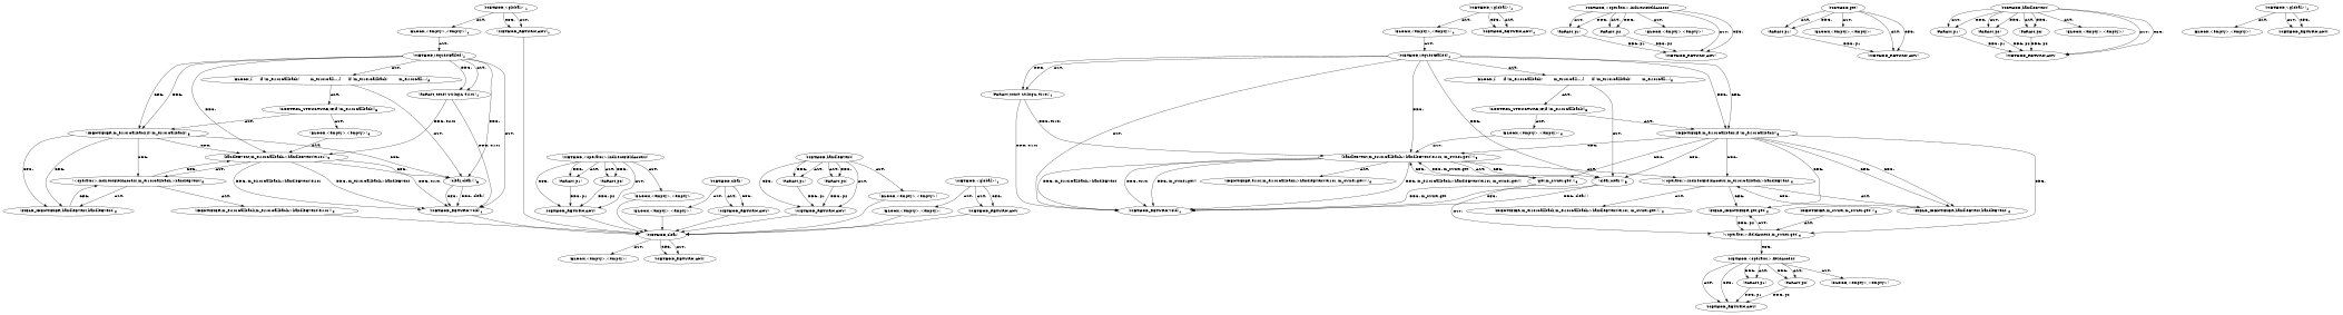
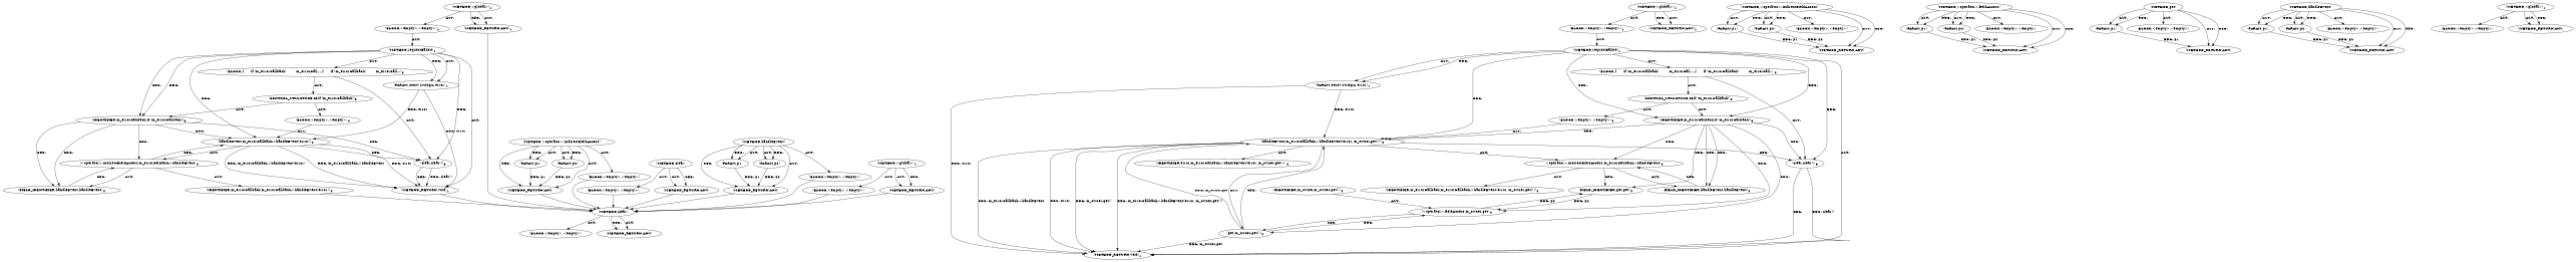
  digraph {
    n1 [label=<(METHOD,&lt;global&gt;)<SUB>1</SUB>>]
    n2 [label=<(BLOCK,&lt;empty&gt;,&lt;empty&gt;)<SUB>1</SUB>>]
    n3 [label=<(METHOD_RETURN,ANY)<SUB>1</SUB>>]
    n4 [label=<(METHOD,requestFailed)<SUB>1</SUB>>]
    n5 [label=<(METHOD,clear)>]
    n6 [label=<(PARAM,const String&amp; error)<SUB>1</SUB>>]
    n7 [label=<(BLOCK,{      if (m_errorCallback)         m_errorCall...,{      if (m_errorCallback)         m_errorCall...)<SUB>2</SUB>>]
    n8 [label=<(IDENTIFIER,m_errorCallback,if (m_errorCallback))<SUB>3</SUB>>]
    n9 [label=<(handleEvent,m_errorCallback-&gt;handleEvent(error))<SUB>4</SUB>>]
    n10 [label=<(clear,clear())<SUB>6</SUB>>]
    n11 [label=<(METHOD_RETURN,void)<SUB>1</SUB>>]
    n12 [label=<(CONTROL_STRUCTURE,IF,if (m_errorCallback))<SUB>3</SUB>>]
    n13 [label=<(&lt;operator&gt;.indirectFieldAccess,m_errorCallback-&gt;handleEvent)<SUB>4</SUB>>]
    n14 [label=<(FIELD_IDENTIFIER,handleEvent,handleEvent)<SUB>4</SUB>>]
    n15 [label=<(BLOCK,&lt;empty&gt;,&lt;empty&gt;)<SUB>4</SUB>>]
    n16 [label=<(IDENTIFIER,m_errorCallback,m_errorCallback-&gt;handleEvent(error))<SUB>4</SUB>>]
    n17 [label=<(BLOCK,&lt;empty&gt;,&lt;empty&gt;)>]
    n18 [label=<(METHOD_RETURN,ANY)>]
    n19 [label=<(METHOD,&lt;operator&gt;.indirectFieldAccess)>]
    n20 [label=<(PARAM,p1)>]
    n21 [label=<(PARAM,p2)>]
    n22 [label=<(BLOCK,&lt;empty&gt;,&lt;empty&gt;)>]
    n23 [label=<(METHOD_RETURN,ANY)>]
    n24 [label=<(METHOD,clear)>]
    n25 [label=<(BLOCK,&lt;empty&gt;,&lt;empty&gt;)>]
    n26 [label=<(METHOD_RETURN,ANY)>]
    n27 [label=<(METHOD,handleEvent)>]
    n28 [label=<(PARAM,p1)>]
    n29 [label=<(PARAM,p2)>]
    n30 [label=<(BLOCK,&lt;empty&gt;,&lt;empty&gt;)>]
    n31 [label=<(METHOD_RETURN,ANY)>]
    n32 [label=<(METHOD,&lt;global&gt;)<SUB>1</SUB>>]
    n33 [label=<(BLOCK,&lt;empty&gt;,&lt;empty&gt;)>]
    n34 [label=<(METHOD_RETURN,ANY)>]
    n35 [label=<(METHOD,&lt;global&gt;)<SUB>1</SUB>>]
    n36 [label=<(BLOCK,&lt;empty&gt;,&lt;empty&gt;)<SUB>1</SUB>>]
    n37 [label=<(METHOD_RETURN,ANY)<SUB>1</SUB>>]
    n38 [label=<(METHOD,requestFailed)<SUB>1</SUB>>]
    n39 [label=<(PARAM,const String&amp; error)<SUB>1</SUB>>]
    n40 [label=<(BLOCK,{      if (m_errorCallback)         m_errorCall...,{      if (m_errorCallback)         m_errorCall...)<SUB>2</SUB>>]
    n41 [label=<(IDENTIFIER,m_errorCallback,if (m_errorCallback))<SUB>3</SUB>>]
    n42 [label=<(handleEvent,m_errorCallback-&gt;handleEvent(error, m_owner.get()))<SUB>4</SUB>>]
    n43 [label=<(clear,clear())<SUB>6</SUB>>]
    n44 [label=<(METHOD_RETURN,void)<SUB>1</SUB>>]
    n45 [label=<(CONTROL_STRUCTURE,IF,if (m_errorCallback))<SUB>3</SUB>>]
    n46 [label=<(&lt;operator&gt;.indirectFieldAccess,m_errorCallback-&gt;handleEvent)<SUB>4</SUB>>]
    n47 [label=<(FIELD_IDENTIFIER,handleEvent,handleEvent)<SUB>4</SUB>>]
    n48 [label=<(get,m_owner.get())<SUB>4</SUB>>]
    n49 [label=<(&lt;operator&gt;.fieldAccess,m_owner.get)<SUB>4</SUB>>]
    n50 [label=<(FIELD_IDENTIFIER,get,get)<SUB>4</SUB>>]
    n51 [label=<(IDENTIFIER,error,m_errorCallback-&gt;handleEvent(error, m_owner.get()))<SUB>4</SUB>>]
    n52 [label=<(BLOCK,&lt;empty&gt;,&lt;empty&gt;)<SUB>4</SUB>>]
    n53 [label=<(IDENTIFIER,m_errorCallback,m_errorCallback-&gt;handleEvent(error, m_owner.get()))<SUB>4</SUB>>]
    n54 [label=<(IDENTIFIER,m_owner,m_owner.get())<SUB>4</SUB>>]
    n55 [label=<(METHOD,&lt;operator&gt;.indirectFieldAccess)>]
    n56 [label=<(PARAM,p1)>]
    n57 [label=<(PARAM,p2)>]
    n58 [label=<(BLOCK,&lt;empty&gt;,&lt;empty&gt;)>]
    n59 [label=<(METHOD_RETURN,ANY)>]
    n60 [label=<(METHOD,&lt;operator&gt;.fieldAccess)>]
    n61 [label=<(PARAM,p1)>]
    n62 [label=<(PARAM,p2)>]
    n63 [label=<(BLOCK,&lt;empty&gt;,&lt;empty&gt;)>]
    n64 [label=<(METHOD_RETURN,ANY)>]
    n65 [label=<(METHOD,get)>]
    n66 [label=<(PARAM,p1)>]
    n67 [label=<(BLOCK,&lt;empty&gt;,&lt;empty&gt;)>]
    n68 [label=<(METHOD_RETURN,ANY)>]
    n69 [label=<(METHOD,handleEvent)>]
    n70 [label=<(PARAM,p1)>]
    n71 [label=<(PARAM,p2)>]
-   n72 [label=<(PARAM,p3)>]
    n73 [label=<(BLOCK,&lt;empty&gt;,&lt;empty&gt;)>]
    n74 [label=<(METHOD_RETURN,ANY)>]
    n75 [label=<(METHOD,&lt;global&gt;)<SUB>1</SUB>>]
    n76 [label=<(BLOCK,&lt;empty&gt;,&lt;empty&gt;)>]
    n77 [label=<(METHOD_RETURN,ANY)>]
    n1 -> n2 [label="AST: "]
    n1 -> n3 [label="AST: "]
    n1 -> n3 [label="CFG: "]
    n2 -> n4 [label="AST: "]
    n3 -> n5
    n4 -> n6 [label="AST: "]
    n4 -> n6 [label="DDG: "]
    n4 -> n7 [label="AST: "]
    n4 -> n8 [label="CFG: "]
    n4 -> n8 [label="DDG: "]
    n4 -> n9 [label="DDG: "]
    n4 -> n10 [label="DDG: "]
    n4 -> n11 [label="AST: "]
    n5 -> n17 [label="AST: "]
    n5 -> n18 [label="AST: "]
    n5 -> n18 [label="CFG: "]
    n6 -> n9 [label="DDG: error"]
    n6 -> n11 [label="DDG: error"]
    n7 -> n10 [label="AST: "]
    n7 -> n12 [label="AST: "]
    n8 -> n9 [label="CDG: "]
    n8 -> n10 [label="CFG: "]
    n8 -> n13 [label="CDG: "]
    n8 -> n14 [label="CFG: "]
    n8 -> n14 [label="CDG: "]
    n9 -> n10 [label="CFG: "]
    n9 -> n11 [label="DDG: m_errorCallback-&gt;handleEvent"]
    n9 -> n11 [label="DDG: error"]
    n9 -> n11 [label="DDG: m_errorCallback-&gt;handleEvent(error)"]
    n9 -> n13 [label="AST: "]
    n10 -> n11 [label="CFG: "]
    n10 -> n11 [label="DDG: clear()"]
    n11 -> n5
    n12 -> n8 [label="AST: "]
    n12 -> n15 [label="AST: "]
    n13 -> n9 [label="CFG: "]
    n13 -> n14 [label="AST: "]
    n13 -> n16 [label="AST: "]
    n14 -> n13 [label="CFG: "]
    n15 -> n9 [label="AST: "]
    n16 -> n5
    n19 -> n20 [label="AST: "]
    n19 -> n20 [label="DDG: "]
    n19 -> n21 [label="AST: "]
    n19 -> n21 [label="DDG: "]
    n19 -> n22 [label="AST: "]
    n19 -> n23 [label="AST: "]
    n19 -> n23 [label="CFG: "]
    n20 -> n23 [label="DDG: p1"]
    n21 -> n23 [label="DDG: p2"]
    n22 -> n5
    n23 -> n5
    n24 -> n25 [label="AST: "]
    n24 -> n26 [label="AST: "]
    n24 -> n26 [label="CFG: "]
    n25 -> n5
    n26 -> n5
    n27 -> n28 [label="AST: "]
    n27 -> n28 [label="DDG: "]
    n27 -> n29 [label="AST: "]
    n27 -> n29 [label="DDG: "]
    n27 -> n30 [label="AST: "]
    n27 -> n31 [label="AST: "]
    n27 -> n31 [label="CFG: "]
    n28 -> n31 [label="DDG: p1"]
    n29 -> n31 [label="DDG: p2"]
    n30 -> n5
    n31 -> n5
    n32 -> n33 [label="AST: "]
    n32 -> n34 [label="AST: "]
    n32 -> n34 [label="CFG: "]
    n33 -> n5
    n34 -> n5
    n35 -> n36 [label="AST: "]
    n35 -> n37 [label="AST: "]
    n35 -> n37 [label="CFG: "]
    n36 -> n38 [label="AST: "]
    n38 -> n39 [label="AST: "]
    n38 -> n39 [label="DDG: "]
    n38 -> n40 [label="AST: "]
    n38 -> n41 [label="CFG: "]
    n38 -> n41 [label="DDG: "]
    n38 -> n42 [label="DDG: "]
    n38 -> n43 [label="DDG: "]
    n38 -> n44 [label="AST: "]
    n39 -> n42 [label="DDG: error"]
    n39 -> n44 [label="DDG: error"]
    n40 -> n43 [label="AST: "]
    n40 -> n45 [label="AST: "]
    n41 -> n42 [label="CDG: "]
    n41 -> n43 [label="CFG: "]
    n41 -> n46 [label="CDG: "]
    n41 -> n47 [label="CFG: "]
    n41 -> n47 [label="CDG: "]
    n41 -> n48 [label="CDG: "]
    n41 -> n49 [label="CDG: "]
    n41 -> n50 [label="CDG: "]
    n42 -> n43 [label="CFG: "]
    n42 -> n44 [label="DDG: m_errorCallback-&gt;handleEvent"]
    n42 -> n44 [label="DDG: error"]
    n42 -> n44 [label="DDG: m_owner.get()"]
    n42 -> n44 [label="DDG: m_errorCallback-&gt;handleEvent(error, m_owner.get())"]
    n42 -> n46 [label="AST: "]
    n42 -> n48 [label="AST: "]
    n42 -> n51 [label="AST: "]
    n43 -> n44 [label="CFG: "]
    n43 -> n44 [label="DDG: clear()"]
    n45 -> n41 [label="AST: "]
    n45 -> n52 [label="AST: "]
    n46 -> n47 [label="AST: "]
    n46 -> n50 [label="CFG: "]
    n46 -> n53 [label="AST: "]
    n47 -> n46 [label="CFG: "]
    n48 -> n42 [label="CFG: "]
    n48 -> n42 [label="DDG: m_owner.get"]
    n48 -> n44 [label="DDG: m_owner.get"]
-   n48 -> n49 [label="AST: "]
-   n49 -> n60 [label="CFG: "]
-   n49 -> n50 [label="AST: "]
+   n48 -> n49 [label="DDG: "]
+   n49 -> n48 [label="CFG: "]
+   n49 -> n50 [label="DDG: p3"]
    n50 -> n49 [label="DDG: p2"]
    n52 -> n42 [label="AST: "]
    n54 -> n49 [label="AST: "]
    n55 -> n56 [label="AST: "]
    n55 -> n56 [label="DDG: "]
    n55 -> n57 [label="AST: "]
    n55 -> n57 [label="DDG: "]
    n55 -> n58 [label="AST: "]
    n55 -> n59 [label="AST: "]
    n55 -> n59 [label="CFG: "]
    n56 -> n59 [label="DDG: p1"]
    n57 -> n59 [label="DDG: p2"]
    n60 -> n61 [label="AST: "]
    n60 -> n61 [label="DDG: "]
    n60 -> n62 [label="AST: "]
    n60 -> n62 [label="DDG: "]
    n60 -> n63 [label="AST: "]
    n60 -> n64 [label="AST: "]
    n60 -> n64 [label="CFG: "]
    n61 -> n64 [label="DDG: p1"]
    n62 -> n64 [label="DDG: p2"]
    n65 -> n66 [label="AST: "]
    n65 -> n66 [label="DDG: "]
    n65 -> n67 [label="AST: "]
    n65 -> n68 [label="AST: "]
    n65 -> n68 [label="CFG: "]
    n66 -> n68 [label="DDG: p1"]
    n69 -> n70 [label="AST: "]
    n69 -> n70 [label="DDG: "]
    n69 -> n71 [label="AST: "]
    n69 -> n71 [label="DDG: "]
-   n69 -> n72 [label="AST: "]
-   n69 -> n72 [label="DDG: "]
    n69 -> n73 [label="AST: "]
    n69 -> n74 [label="AST: "]
    n69 -> n74 [label="CFG: "]
    n70 -> n74 [label="DDG: p1"]
    n71 -> n74 [label="DDG: p2"]
-   n72 -> n74 [label="DDG: p3"]
    n75 -> n76 [label="AST: "]
    n75 -> n77 [label="AST: "]
    n75 -> n77 [label="CFG: "]
  }
